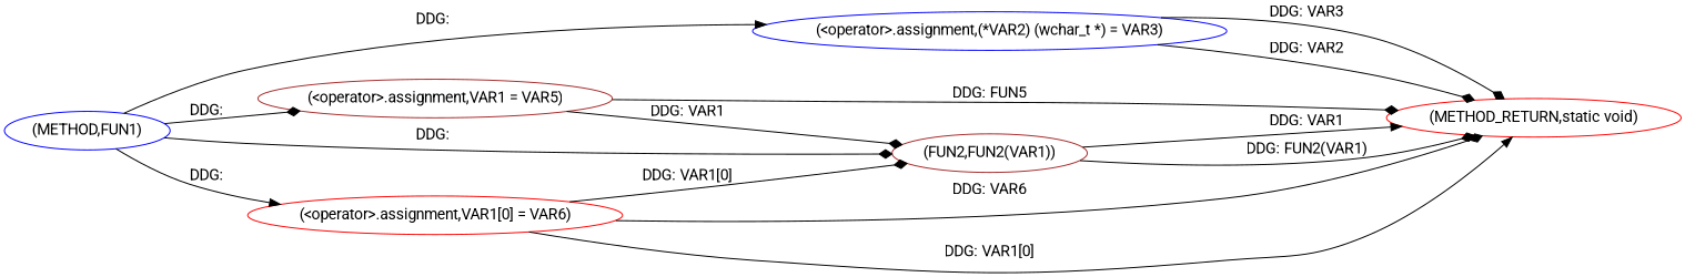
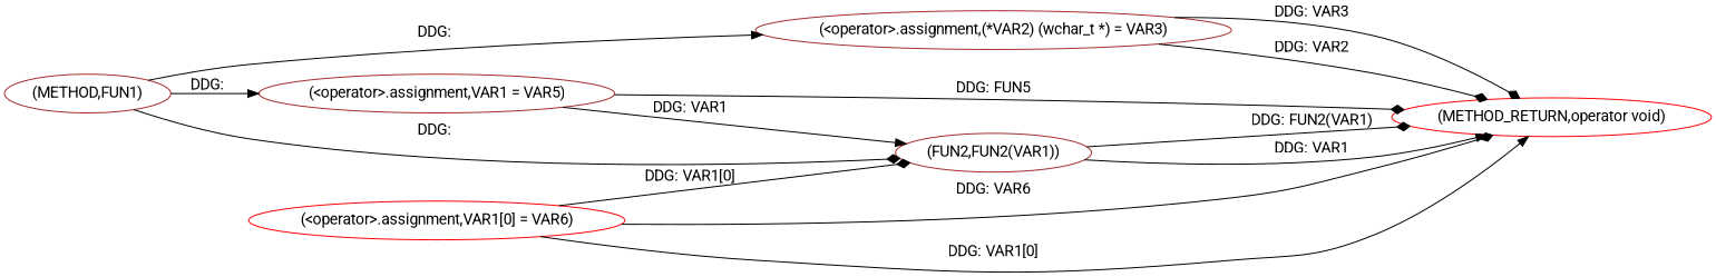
  digraph {
    fontname=Roboto
    rankdir=LR
    node [color=blue fontname=Roboto]
    edge [arrowhead=diamond fontname=Roboto]
-   n1 [label="(METHOD,FUN1)"]
-   n2 [label="(<operator>.assignment,(*VAR2) (wchar_t *) = VAR3)"]
+   n1 [color=brown label="(METHOD,FUN1)"]
+   n2 [color=brown label="(<operator>.assignment,(*VAR2) (wchar_t *) = VAR3)"]
    n3 [color=brown label="(<operator>.assignment,VAR1 = VAR5)"]
    n4 [color=red label="(<operator>.assignment,VAR1[0] = VAR6)"]
    n5 [color=brown label="(FUN2,FUN2(VAR1))"]
-   n6 [color=red label="(METHOD_RETURN,static void)"]
+   n6 [color=red label="(METHOD_RETURN,operator void)"]
    n1 -> n2 [arrowhead=normal label="DDG: "]
-   n1 -> n3 [label="DDG: "]
-   n1 -> n4 [arrowhead=normal label="DDG: "]
+   n1 -> n3 [arrowhead=normal label="DDG: "]
    n1 -> n5 [label="DDG: "]
    n2 -> n6 [label="DDG: VAR2"]
    n2 -> n6 [label="DDG: VAR3"]
-   n3 -> n5 [label="DDG: VAR1"]
+   n3 -> n5 [arrowhead=normal label="DDG: VAR1"]
    n3 -> n6 [label="DDG: FUN5"]
    n4 -> n5 [label="DDG: VAR1[0]"]
    n4 -> n6 [arrowhead=normal label="DDG: VAR1[0]"]
    n4 -> n6 [label="DDG: VAR6"]
    n5 -> n6 [label="DDG: FUN2(VAR1)"]
    n5 -> n6 [arrowhead=normal label="DDG: VAR1"]
  }
